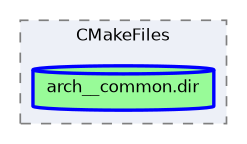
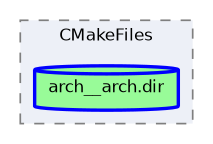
  digraph {
    compound=true
-   n1 [color=blue fillcolor=palegreen fontname=Helvetica fontsize=10 height=0.2 label="arch__common.dir" shape=cylinder style="filled,bold" width=0.4]
+   n1 [color=blue fillcolor=palegreen fontname=Helvetica fontsize=10 height=0.2 label="arch__arch.dir" shape=cylinder style="filled,bold" width=0.4]
    subgraph cluster_1 {
      bgcolor="#edf0f7"
      fontname=Helvetica
      fontsize=10
      label=CMakeFiles
      pencolor=grey50
      style="filled,dashed"
      n1
    }
  }
